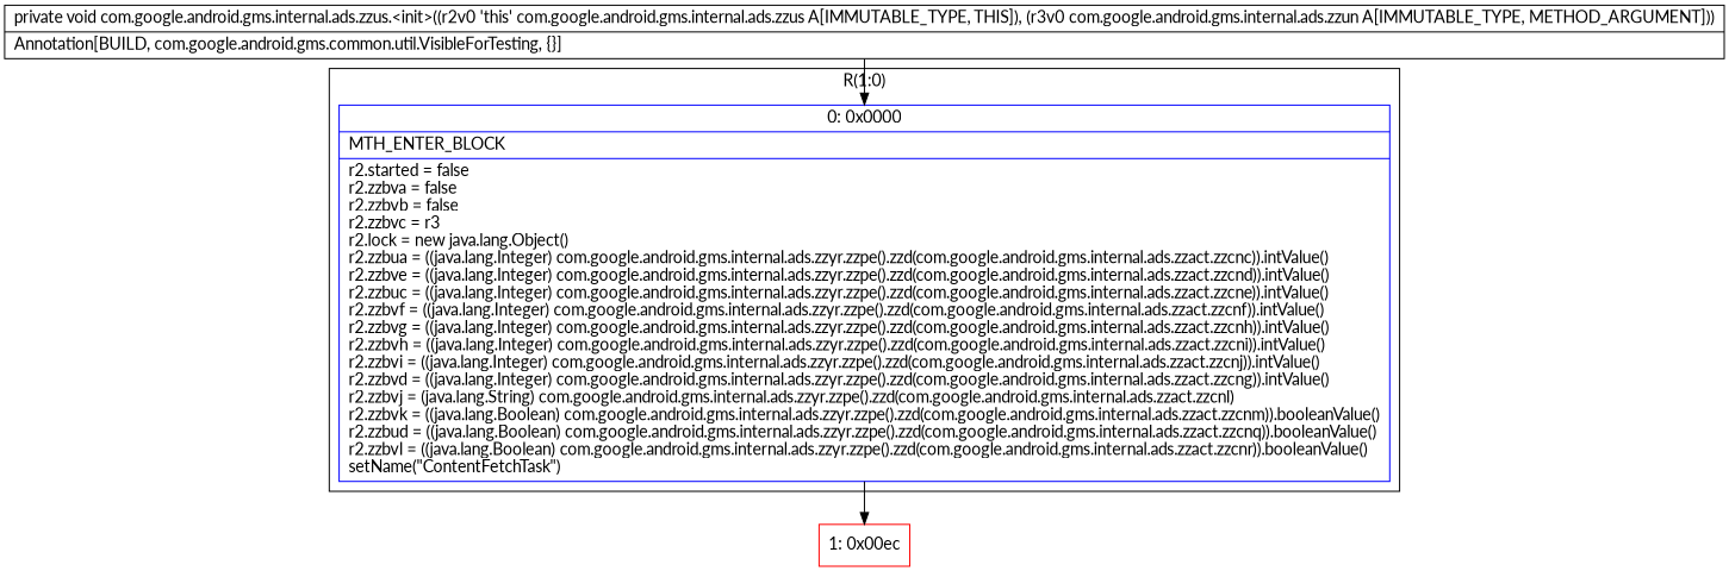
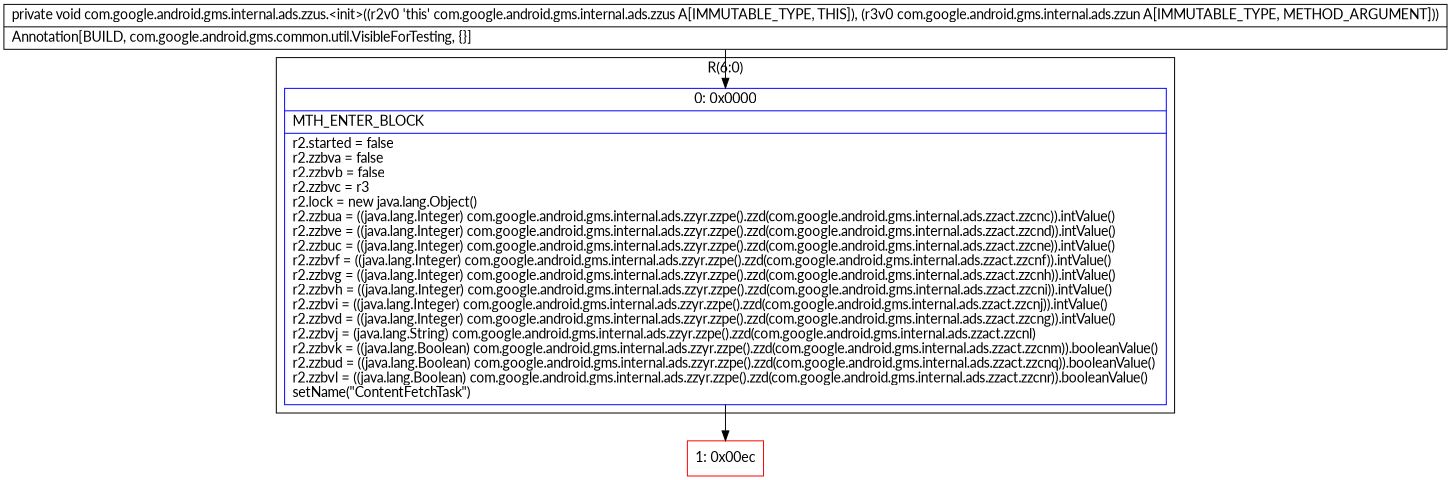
  digraph {
    fontname=Lato
    node [shape=record fontname=Lato]
    edge [fontname=Lato]
    n1 [color=blue label="{0\:\ 0x0000|MTH_ENTER_BLOCK\l|r2.started = false\lr2.zzbva = false\lr2.zzbvb = false\lr2.zzbvc = r3\lr2.lock = new java.lang.Object()\lr2.zzbua = ((java.lang.Integer) com.google.android.gms.internal.ads.zzyr.zzpe().zzd(com.google.android.gms.internal.ads.zzact.zzcnc)).intValue()\lr2.zzbve = ((java.lang.Integer) com.google.android.gms.internal.ads.zzyr.zzpe().zzd(com.google.android.gms.internal.ads.zzact.zzcnd)).intValue()\lr2.zzbuc = ((java.lang.Integer) com.google.android.gms.internal.ads.zzyr.zzpe().zzd(com.google.android.gms.internal.ads.zzact.zzcne)).intValue()\lr2.zzbvf = ((java.lang.Integer) com.google.android.gms.internal.ads.zzyr.zzpe().zzd(com.google.android.gms.internal.ads.zzact.zzcnf)).intValue()\lr2.zzbvg = ((java.lang.Integer) com.google.android.gms.internal.ads.zzyr.zzpe().zzd(com.google.android.gms.internal.ads.zzact.zzcnh)).intValue()\lr2.zzbvh = ((java.lang.Integer) com.google.android.gms.internal.ads.zzyr.zzpe().zzd(com.google.android.gms.internal.ads.zzact.zzcni)).intValue()\lr2.zzbvi = ((java.lang.Integer) com.google.android.gms.internal.ads.zzyr.zzpe().zzd(com.google.android.gms.internal.ads.zzact.zzcnj)).intValue()\lr2.zzbvd = ((java.lang.Integer) com.google.android.gms.internal.ads.zzyr.zzpe().zzd(com.google.android.gms.internal.ads.zzact.zzcng)).intValue()\lr2.zzbvj = (java.lang.String) com.google.android.gms.internal.ads.zzyr.zzpe().zzd(com.google.android.gms.internal.ads.zzact.zzcnl)\lr2.zzbvk = ((java.lang.Boolean) com.google.android.gms.internal.ads.zzyr.zzpe().zzd(com.google.android.gms.internal.ads.zzact.zzcnm)).booleanValue()\lr2.zzbud = ((java.lang.Boolean) com.google.android.gms.internal.ads.zzyr.zzpe().zzd(com.google.android.gms.internal.ads.zzact.zzcnq)).booleanValue()\lr2.zzbvl = ((java.lang.Boolean) com.google.android.gms.internal.ads.zzyr.zzpe().zzd(com.google.android.gms.internal.ads.zzact.zzcnr)).booleanValue()\lsetName(\"ContentFetchTask\")\l}"]
    n2 [color=red label="{1\:\ 0x00ec}"]
    n3 [label="{private void com.google.android.gms.internal.ads.zzus.\<init\>((r2v0 'this' com.google.android.gms.internal.ads.zzus A[IMMUTABLE_TYPE, THIS]), (r3v0 com.google.android.gms.internal.ads.zzun A[IMMUTABLE_TYPE, METHOD_ARGUMENT]))  | Annotation[BUILD, com.google.android.gms.common.util.VisibleForTesting, \{\}]\l}"]
    subgraph cluster_1 {
-     label="R(1:0)"
+     label="R(6:0)"
      n1
    }
    n1 -> n2
    n3 -> n1
  }
